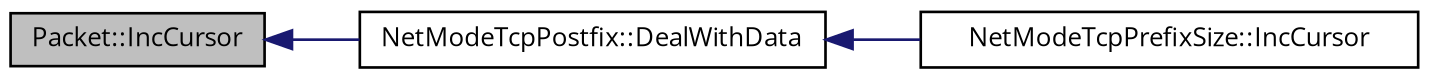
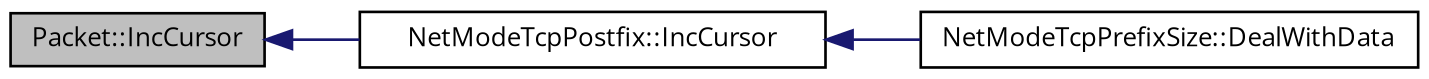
  digraph {
    fontname="Open Sans"
    rankdir=LR
    node [color=black fillcolor=white fontname="Open Sans" fontsize=10 shape=record style=filled]
    edge [color=midnightblue dir=back fontname="Open Sans" fontsize=10 labelfontname=FreeSans labelfontsize=10 style=solid]
    n1 [fillcolor=grey75 fontcolor=black height=0.2 label="Packet::IncCursor" width=0.4]
-   n2 [height=0.2 label="NetModeTcpPostfix::DealWithData" width=0.4]
-   n3 [height=0.2 label="NetModeTcpPrefixSize::IncCursor" width=0.4]
+   n2 [height=0.2 label="NetModeTcpPostfix::IncCursor" width=0.4]
+   n3 [height=0.2 label="NetModeTcpPrefixSize::DealWithData" width=0.4]
    n1 -> n2
    n2 -> n3
  }
